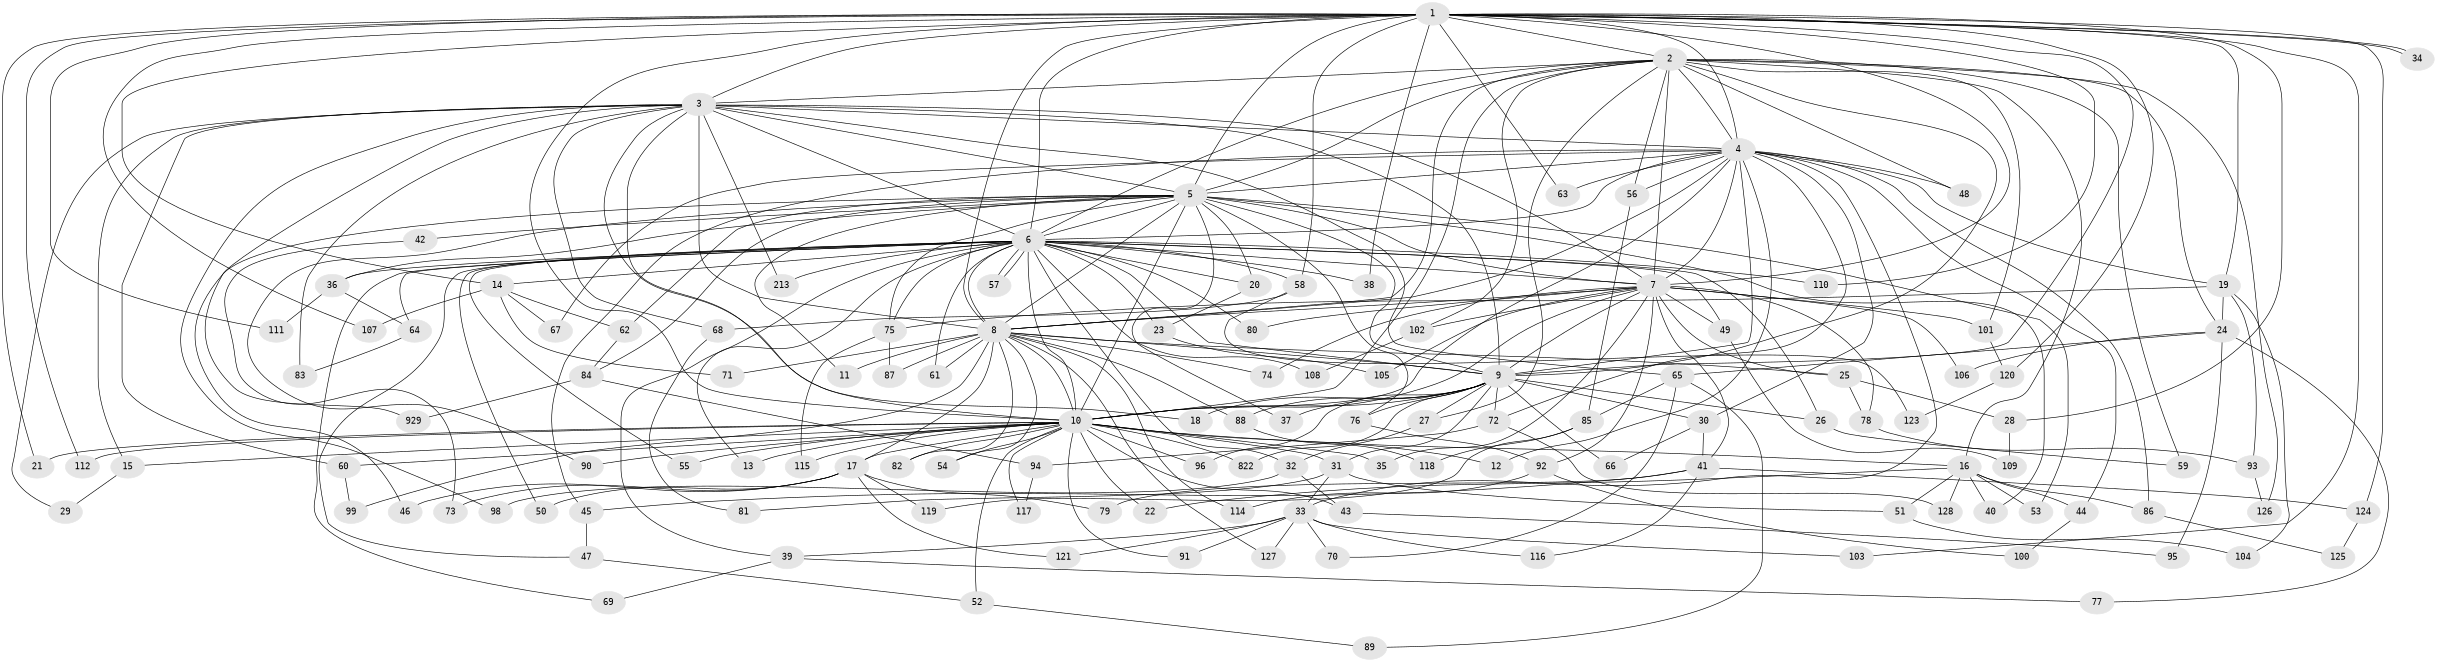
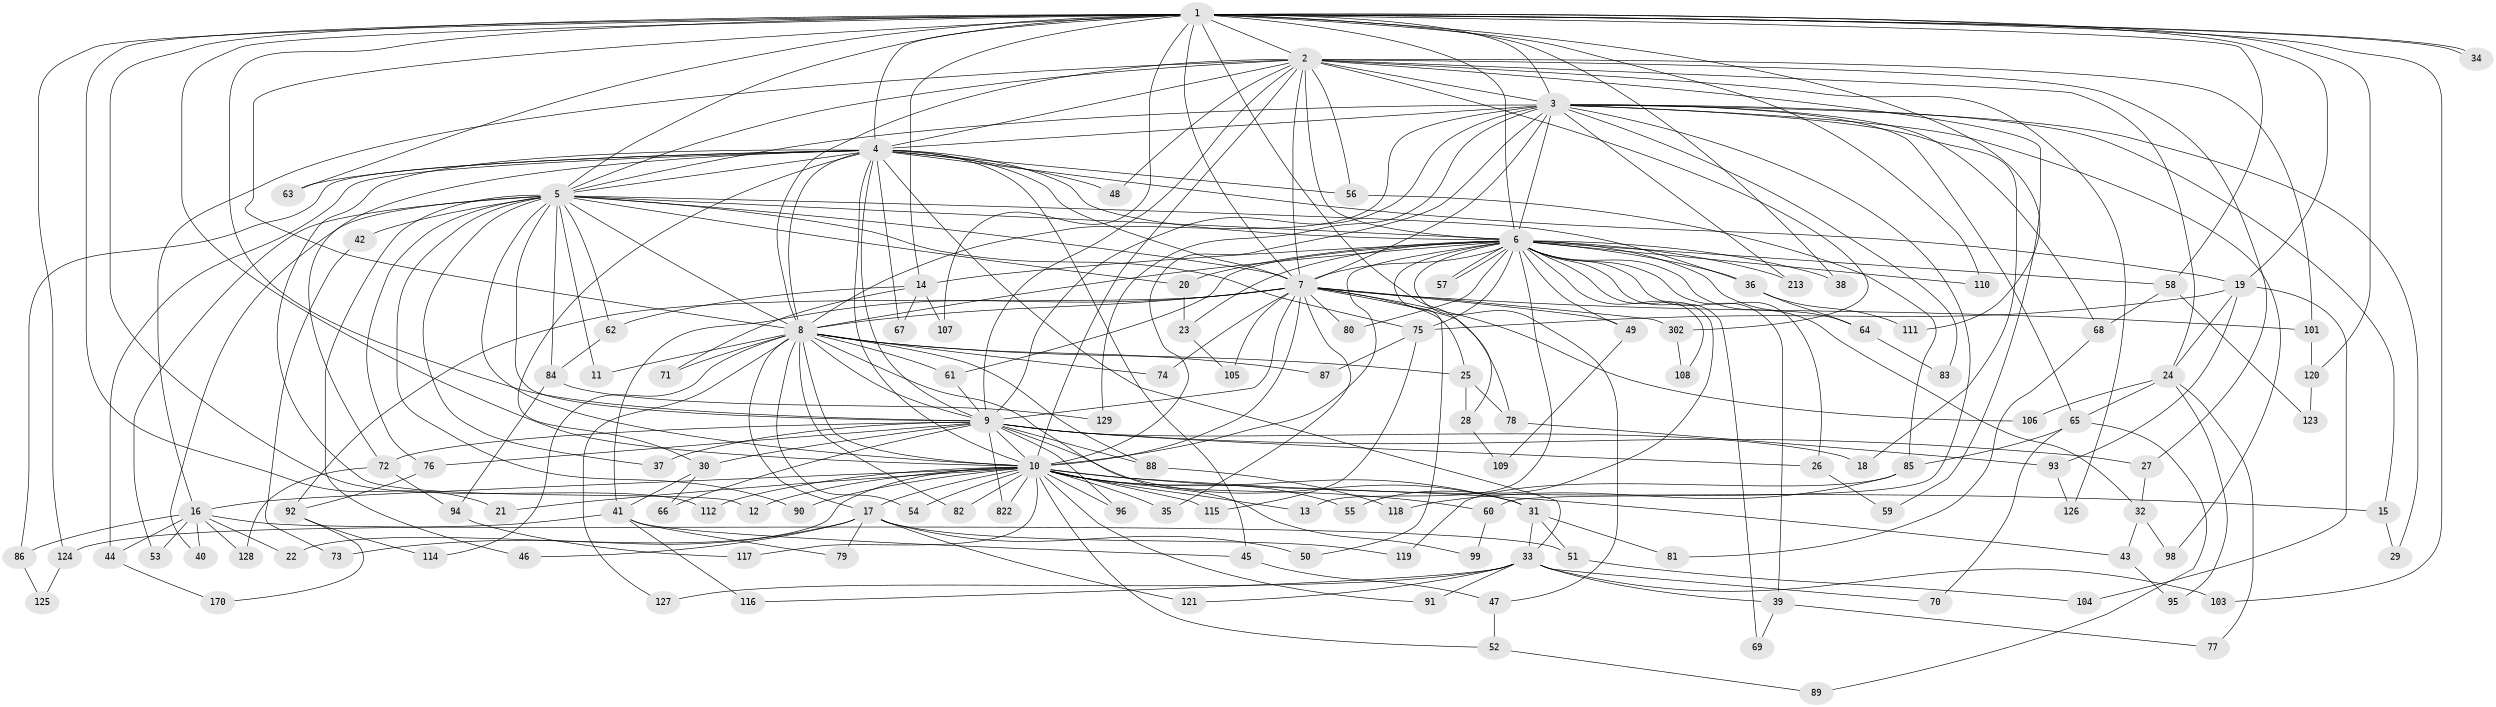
  graph {
    fontname="DejaVu Sans Mono"
    node [color=gray90 fontname="DejaVu Sans Mono" style=filled]
    edge [fontname="DejaVu Sans Mono"]
    1
    2
    3
    4
    5
    6
    7
    8
    9
    10
    14
    19
    21
    28
    34
    38
    58
    63
    103
    107
    110
    111
    112
    120
    124
    16
    24
    27
    48
    56
    59
    101
-   102
+   102 [label=302]
    126
    15
    18
    29
    60
    65
    68
    83
    98
    n43 [label=213]
-   129 [label=929]
+   129
    12
    30
    33
    44
    45
    67
    72
    86
    11
    20
    36
    37
    40
    42
    46
    53
    62
    75
    76
    84
    90
    13
    23
    26
    32
    39
    47
    49
    50
    55
    57
    61
    64
    69
    80
    108
    25
    35
    41
    74
    78
    92
    105
    106
    17
    54
    71
    82
    87
    88
    99
    114
    127
    31
    66
    96
    n101 [label=822]
    22
    43
    52
    91
    115
    117
    93
    104
    109
    123
    125
    51
    128
    77
    95
    85
    70
    89
    81
    121
    116
-   100
+   100 [label=170]
    94
    73
    79
    119
    118
    1 -- 2
    1 -- 3
    1 -- 4
    1 -- 5
    1 -- 6
    1 -- 7
    1 -- 8
    1 -- 9
    1 -- 10
    1 -- 14
    1 -- 19
    1 -- 21
    1 -- 28
    1 -- 34
    1 -- 34
    1 -- 38
    1 -- 58
    1 -- 63
    1 -- 103
    1 -- 107
    1 -- 110
    1 -- 111
    1 -- 112
    1 -- 120
    1 -- 124
    2 -- 3
    2 -- 4
    2 -- 5
    2 -- 6
    2 -- 7
    2 -- 8
    2 -- 9
    2 -- 10
    2 -- 16
    2 -- 24
    2 -- 27
    2 -- 48
    2 -- 56
    2 -- 59
    2 -- 101
    2 -- 102
    2 -- 126
    3 -- 4
    3 -- 5
    3 -- 6
    3 -- 7
    3 -- 8
    3 -- 9
    3 -- 10
    3 -- 15
    3 -- 18
    3 -- 29
    3 -- 60
    3 -- 65
    3 -- 68
    3 -- 83
    3 -- 98
    3 -- n43
    3 -- 129
    4 -- 5
    4 -- 6
    4 -- 7
    4 -- 8
    4 -- 9
    4 -- 10
    4 -- 19
    4 -- 63
    4 -- 48
    4 -- 56
    4 -- 12
    4 -- 30
    4 -- 33
    4 -- 44
    4 -- 45
    4 -- 67
    4 -- 72
    4 -- 86
    5 -- 6
    5 -- 7
    5 -- 8
    5 -- 9
    5 -- 10
    5 -- 11
    5 -- 20
    5 -- 36
    5 -- 37
    5 -- 40
    5 -- 42
    5 -- 46
    5 -- 53
    5 -- 62
    5 -- 75
    5 -- 76
    5 -- 84
    5 -- 90
    6 -- 7
    6 -- 8
-   6 -- 9
+   61 -- 9
    6 -- 10
    6 -- 14
    6 -- 38
    6 -- 58
    6 -- 110
    6 -- n43
    6 -- 20
    6 -- 36
    6 -- 75
    6 -- 13
    6 -- 23
    6 -- 26
    6 -- 32
    6 -- 39
    6 -- 47
    6 -- 49
    6 -- 50
    6 -- 55
    6 -- 57
    6 -- 57
    6 -- 61
    6 -- 64
    6 -- 69
    6 -- 80
    6 -- 108
    7 -- 8
    7 -- 9
    7 -- 10
    7 -- 101
    7 -- 102
    7 -- 49
    7 -- 80
    7 -- 25
    7 -- 35
    7 -- 41
    7 -- 74
    7 -- 78
    7 -- 92
    7 -- 105
    7 -- 106
    8 -- 9
    8 -- 10
    8 -- 11
    8 -- 61
    8 -- 25
    8 -- 74
    8 -- 17
    8 -- 54
    8 -- 71
    8 -- 82
    8 -- 87
    8 -- 88
    8 -- 99
    8 -- 114
    8 -- 127
    9 -- 10
    9 -- 27
    9 -- 18
    9 -- 30
    9 -- 72
    9 -- 37
    9 -- 76
    9 -- 26
    9 -- 88
    9 -- 31
    9 -- 66
    9 -- 96
    9 -- n101
    10 -- 21
    10 -- 112
    10 -- 16
    10 -- 15
    10 -- 60
    10 -- 12
    10 -- 90
    10 -- 13
    10 -- 55
    10 -- 35
    10 -- 17
    10 -- 54
    10 -- 82
    10 -- 31
    10 -- 96
    10 -- n101
    10 -- 22
    10 -- 43
    10 -- 52
    10 -- 91
    10 -- 115
    10 -- 117
    14 -- 107
    14 -- 67
    14 -- 62
    14 -- 71
    19 -- 24
    19 -- 75
    19 -- 93
    19 -- 104
    28 -- 109
    58 -- 68
    58 -- 123
    120 -- 123
    124 -- 125
    16 -- 44
    16 -- 86
    16 -- 40
    16 -- 53
    16 -- 22
    16 -- 51
    16 -- 128
    24 -- 65
    24 -- 106
    24 -- 77
    24 -- 95
    27 -- 32
    56 -- 85
    101 -- 120
    102 -- 108
    15 -- 29
    60 -- 99
    65 -- 85
    65 -- 70
    65 -- 89
    68 -- 81
    30 -- 41
    30 -- 66
    33 -- 103
    33 -- 39
    33 -- 127
    33 -- 91
    33 -- 70
    33 -- 121
    33 -- 116
    44 -- 100
    45 -- 47
    72 -- 128
    72 -- 94
    86 -- 125
    20 -- 23
    36 -- 111
    36 -- 64
    42 -- 73
    62 -- 84
    75 -- 87
    75 -- 115
    76 -- 92
    84 -- 129
    84 -- 94
    23 -- 105
    26 -- 59
    32 -- 98
    32 -- 43
    39 -- 69
    39 -- 77
    47 -- 52
    49 -- 109
    64 -- 83
    25 -- 28
    25 -- 78
    41 -- 124
    41 -- 45
    41 -- 116
    41 -- 79
    78 -- 93
    92 -- 114
    92 -- 100
    17 -- 46
    17 -- 50
    17 -- 121
    17 -- 73
    17 -- 79
    17 -- 119
    88 -- 118
    31 -- 33
    31 -- 51
    31 -- 81
    43 -- 95
    52 -- 89
    93 -- 126
    51 -- 104
    85 -- 119
    85 -- 118
    94 -- 117
  }
